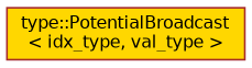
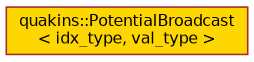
  digraph {
    rankdir=LR
-   n1 [color=brown fillcolor=gold fontname=Helvetica fontsize=10 height=0.2 label="type::PotentialBroadcast\l\< idx_type, val_type \>" shape=record style=filled width=0.4]
+   n1 [color=brown fillcolor=gold fontname=Helvetica fontsize=10 height=0.2 label="quakins::PotentialBroadcast\l\< idx_type, val_type \>" shape=record style=filled width=0.4]
  }
